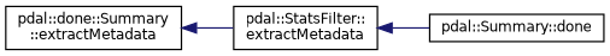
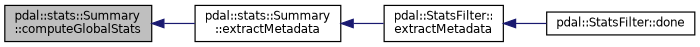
  digraph {
    rankdir=LR
    node [color=black fillcolor=white fontname=Helvetica fontsize=10 shape=record style=filled]
    edge [color=midnightblue dir=back fontname=Helvetica fontsize=10 labelfontname=Helvetica labelfontsize=10 style=solid]
-   n2 [height=0.2 label="pdal::done::Summary\l::extractMetadata" width=0.4]
+   n1 [fillcolor=grey75 fontcolor=black height=0.2 label="pdal::stats::Summary\l::computeGlobalStats" width=0.4]
+   n2 [height=0.2 label="pdal::stats::Summary\l::extractMetadata" width=0.4]
    n3 [height=0.2 label="pdal::StatsFilter::\lextractMetadata" width=0.4]
-   n4 [height=0.2 label="pdal::Summary::done" width=0.4]
+   n4 [height=0.2 label="pdal::StatsFilter::done" width=0.4]
+   n1 -> n2
    n2 -> n3
    n3 -> n4
  }
